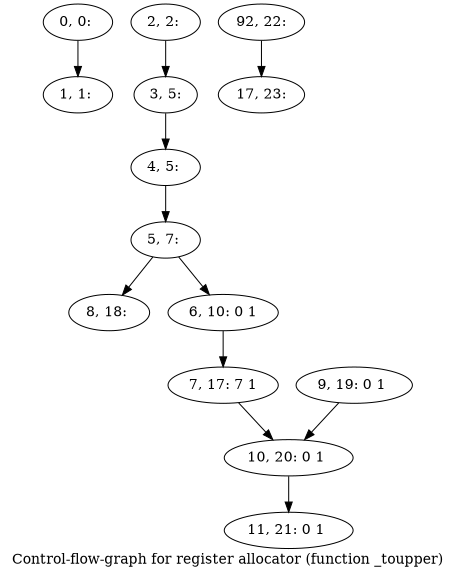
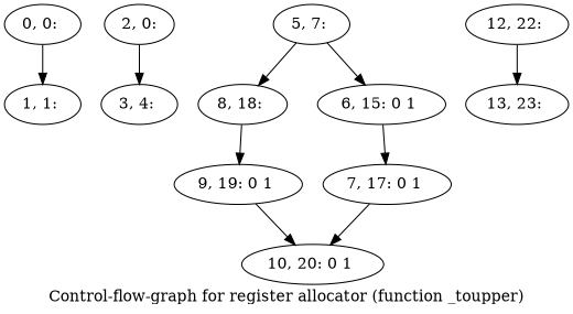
  digraph {
    label="Control-flow-graph for register allocator (function _toupper)"
    n1 [label="0, 0: "]
    n2 [label="1, 1: "]
-   n3 [label="2, 2: "]
-   n4 [label="3, 5:"]
-   n5 [label="4, 5: "]
+   n3 [label="2, 0:"]
+   n4 [label="3, 4: "]
    n6 [label="5, 7: "]
    n7 [label="8, 18: "]
    n8 [label="9, 19: 0 1 "]
-   n9 [label="6, 10: 0 1"]
-   n10 [label="7, 17: 7 1"]
+   n9 [label="6, 15: 0 1 "]
+   n10 [label="7, 17: 0 1 "]
    n11 [label="10, 20: 0 1 "]
-   n12 [label="11, 21: 0 1 "]
-   n13 [label="92, 22:"]
-   n14 [label="17, 23:"]
+   n13 [label="12, 22: "]
+   n14 [label="13, 23: "]
    n1 -> n2
    n3 -> n4
-   n4 -> n5
-   n5 -> n6
    n6 -> n7
    n6 -> n9
+   n7 -> n8
    n8 -> n11
    n9 -> n10
    n10 -> n11
-   n11 -> n12
    n13 -> n14
  }
